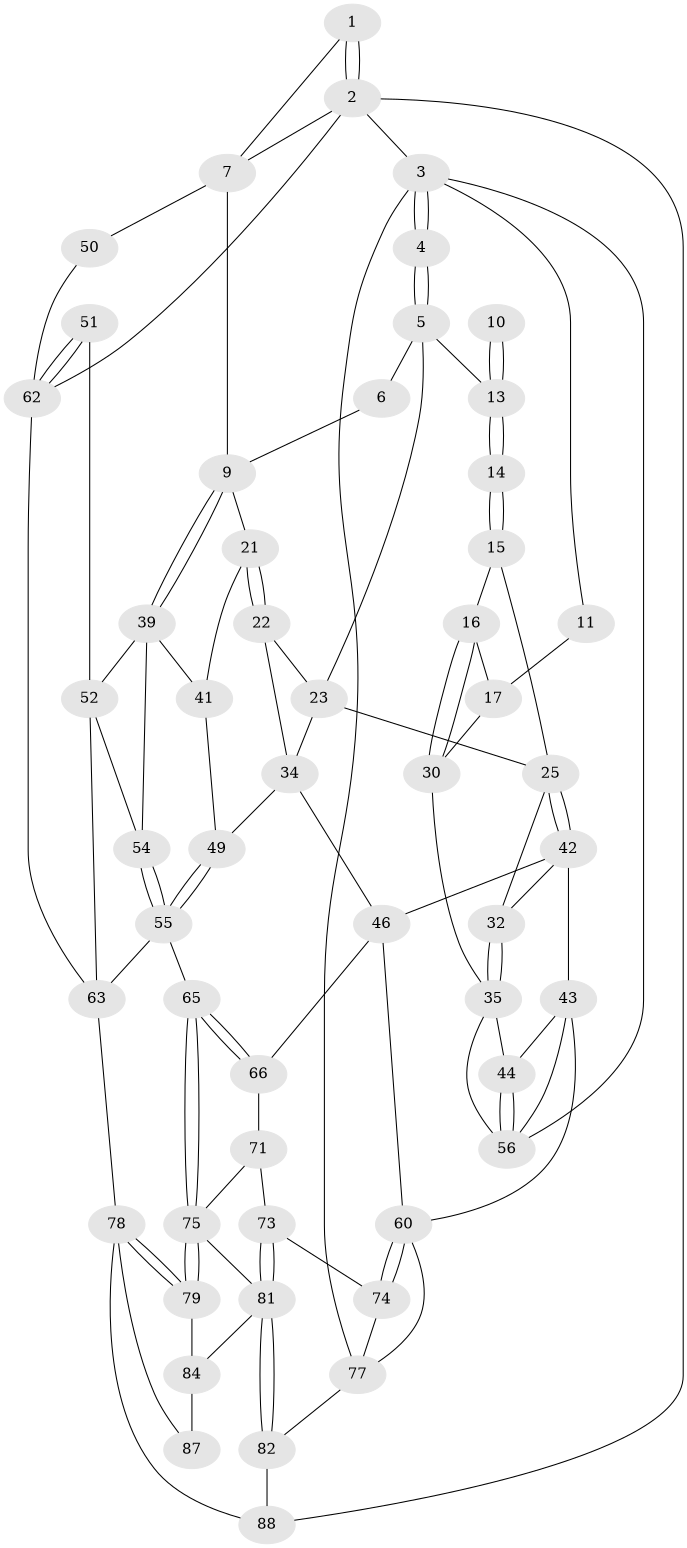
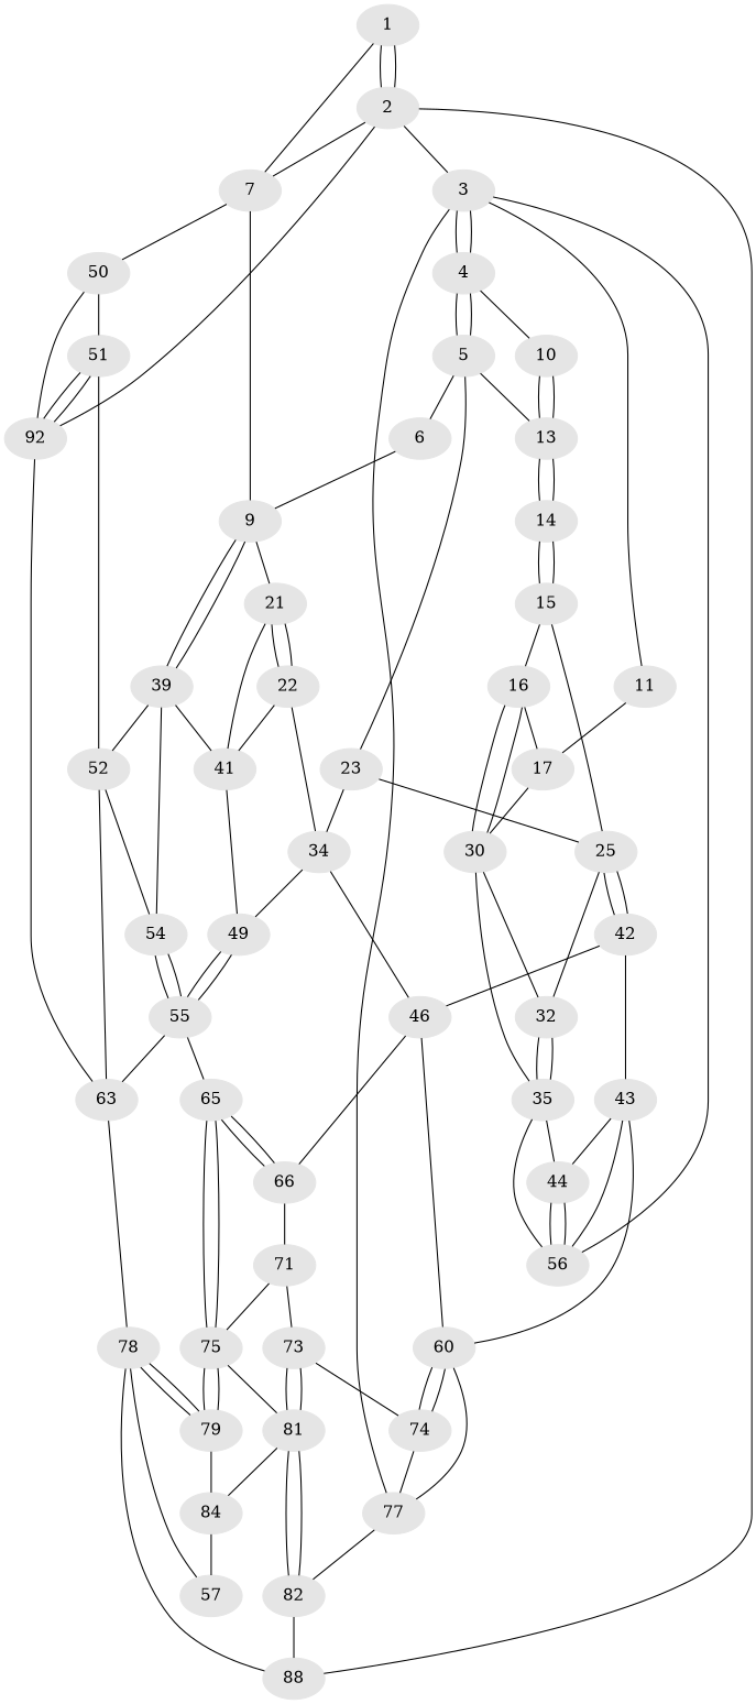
  graph {
    node [color=gray90 style=filled]
    2 [super="+70"]
    1
    7 [super="+28"]
    3 [super="+58"]
-   62 [super="+69"]
+   62 [super="+69" label=92]
    88
    n7 [label=9 super="+9"]
    50
    4
    11 [super="+12"]
    56 [super="+57"]
    77 [super="+80"]
    63 [super="+68"]
    5 [super="+19"]
    10
    17 [super="+29"]
    82
    6
    13 [super="+18"]
    23 [super="+24"]
    14 [super="+20"]
    25 [super="+26"]
    34 [super="+45"]
    21 [super="+37"]
    39 [super="+40"]
    51
    22 [super="+33"]
    41 [super="+48"]
    52 [super="+53"]
    54
    30 [super="+31"]
    15 [super="+27"]
    16
    32
    42
    35 [super="+36"]
    49
    46 [super="+47"]
    43 [super="+59"]
    44
    60 [super="+61"]
    66 [super="+67"]
    55 [super="+64"]
    74
    71 [super="+72"]
    65
    78 [super="+86"]
    75 [super="+76"]
    79
-   87
+   87 [label=57]
    81 [super="+83"]
    73
    84 [super="+85"]
    2 -- 7
    2 -- 3 [weight=2]
    2 -- 62
    2 -- 88
    1 -- 2
    1 -- 2
    1 -- 7
    7 -- n7
    7 -- 50
    3 -- 4
    3 -- 4
    3 -- 11
    3 -- 56
    3 -- 77
    62 -- 63
    n7 -- 21
    n7 -- 39
    n7 -- 39
    50 -- 62
+   50 -- 51
    4 -- 5
    4 -- 5
+   4 -- 10
    11 -- 17 [weight=2]
    77 -- 82
    63 -- 78
    5 -- 6
    5 -- 13
    5 -- 23
    10 -- 13
    10 -- 13
    17 -- 30
    82 -- 88
    6 -- n7
    13 -- 14 [weight=2]
    13 -- 14
    23 -- 25
    23 -- 34
    14 -- 15 [weight=2]
    14 -- 15
    25 -- 32
    25 -- 42
    25 -- 42
    34 -- 49
    34 -- 46
    21 -- 22
    21 -- 22
    21 -- 41
    39 -- 41
    39 -- 52
    39 -- 54
    51 -- 62
    51 -- 62
    51 -- 52
-   22 -- 23
+   22 -- 41
    22 -- 34
    41 -- 49
    52 -- 63
    52 -- 54
    54 -- 55
    54 -- 55
-   42 -- 32
+   30 -- 32
    30 -- 35
    15 -- 25
    15 -- 16
    16 -- 17
    16 -- 30
    16 -- 30
    32 -- 35
    32 -- 35
    42 -- 46
    42 -- 43
    35 -- 56
    35 -- 44
    49 -- 55
    49 -- 55
    46 -- 60
    46 -- 66
    43 -- 56
    43 -- 44
    43 -- 60
    44 -- 56
    44 -- 56
    60 -- 77
    60 -- 74
    60 -- 74
    66 -- 71 [weight=2]
    55 -- 63
    55 -- 65
    74 -- 77
    71 -- 75
    71 -- 73
    65 -- 66
    65 -- 66
    65 -- 75
    65 -- 75
    78 -- 88
    78 -- 79
    78 -- 79
    78 -- 87
    75 -- 79
    75 -- 79
    75 -- 81
    79 -- 84
    81 -- 82
    81 -- 82
    81 -- 84
    73 -- 74
    73 -- 81
    73 -- 81
    84 -- 87 [weight=2]
  }
